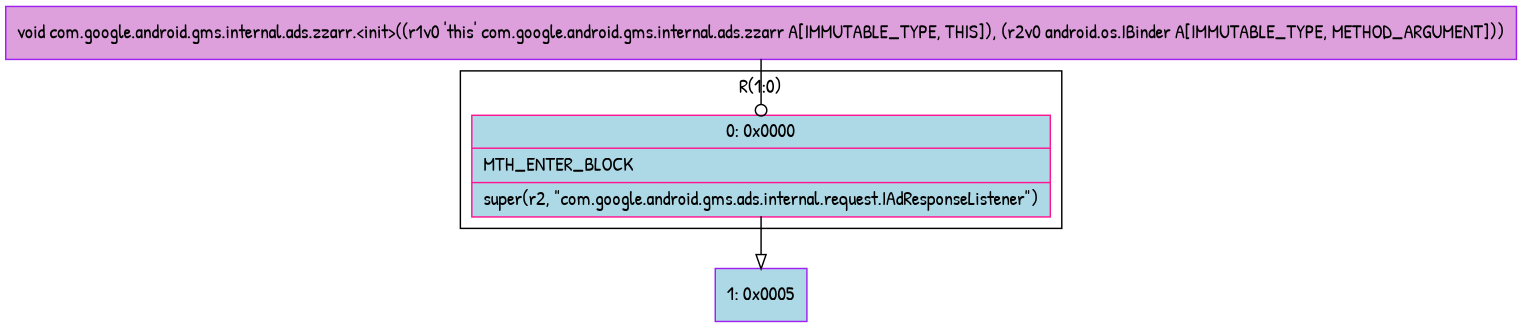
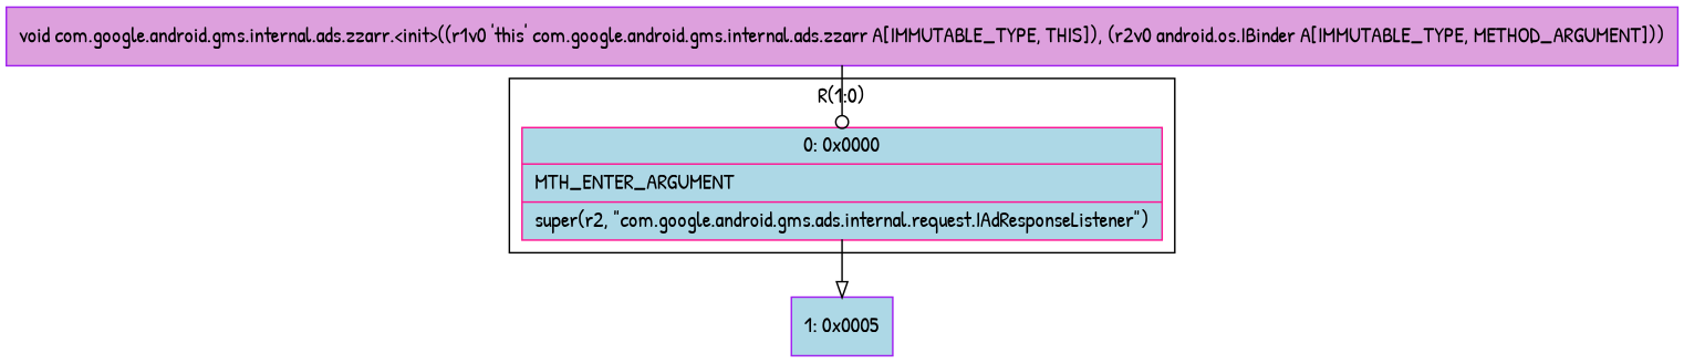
  digraph {
    fontname="Patrick Hand"
    node [color=purple shape=record style=filled fillcolor=lightblue fontname="Patrick Hand"]
    edge [fontname="Patrick Hand"]
-   n1 [color=deeppink label="{0\:\ 0x0000|MTH_ENTER_BLOCK\l|super(r2, \"com.google.android.gms.ads.internal.request.IAdResponseListener\")\l}"]
+   n1 [color=deeppink label="{0\:\ 0x0000|MTH_ENTER_ARGUMENT\l|super(r2, \"com.google.android.gms.ads.internal.request.IAdResponseListener\")\l}"]
    n2 [label="{1\:\ 0x0005}"]
    n3 [label="{void com.google.android.gms.internal.ads.zzarr.\<init\>((r1v0 'this' com.google.android.gms.internal.ads.zzarr A[IMMUTABLE_TYPE, THIS]), (r2v0 android.os.IBinder A[IMMUTABLE_TYPE, METHOD_ARGUMENT])) }" fillcolor=plum]
    subgraph cluster_1 {
      label="R(1:0)"
      n1
    }
    n1 -> n2 [arrowhead=onormal]
    n3 -> n1 [arrowhead=odot]
  }
